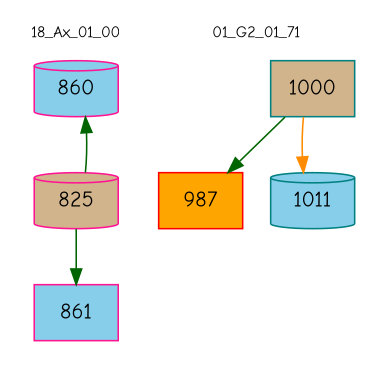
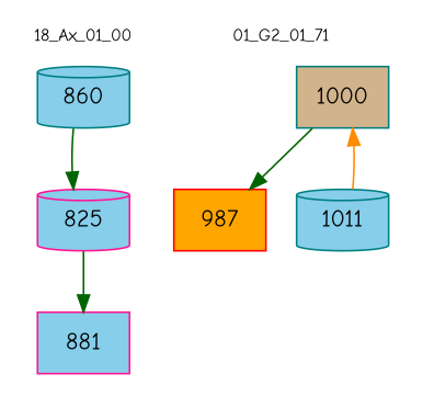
  digraph {
    fontname="Comic Neue"
    node [color=deeppink fillcolor=skyblue fontname="Comic Neue" shape=cylinder style=filled]
    edge [color=darkgreen fontname="Comic Neue"]
-   n1 [label=860]
-   n2 [fillcolor=tan label=825]
-   n3 [label=861 shape=box]
+   n1 [color=teal label=860]
+   n2 [label=825]
+   n3 [label=881 shape=box]
    n4 [color=teal fillcolor=tan label=1000 shape=box]
    n5 [color=red fillcolor=orange label=987 shape=box]
    n6 [color=teal label=1011]
    subgraph cluster_1 {
      color=white
      fontsize=10
      label="18_Ax_01_00"
      n1
      n2
      n3
    }
    subgraph cluster_2 {
      color=white
      fontsize=10
      label="01_G2_01_71"
      n4
      n5
      n6
    }
-   n2 -> n1
+   n1 -> n2
    n2 -> n3
    n4 -> n5
-   n4 -> n6 [color=darkorange]
+   n6 -> n4 [color=darkorange]
  }
